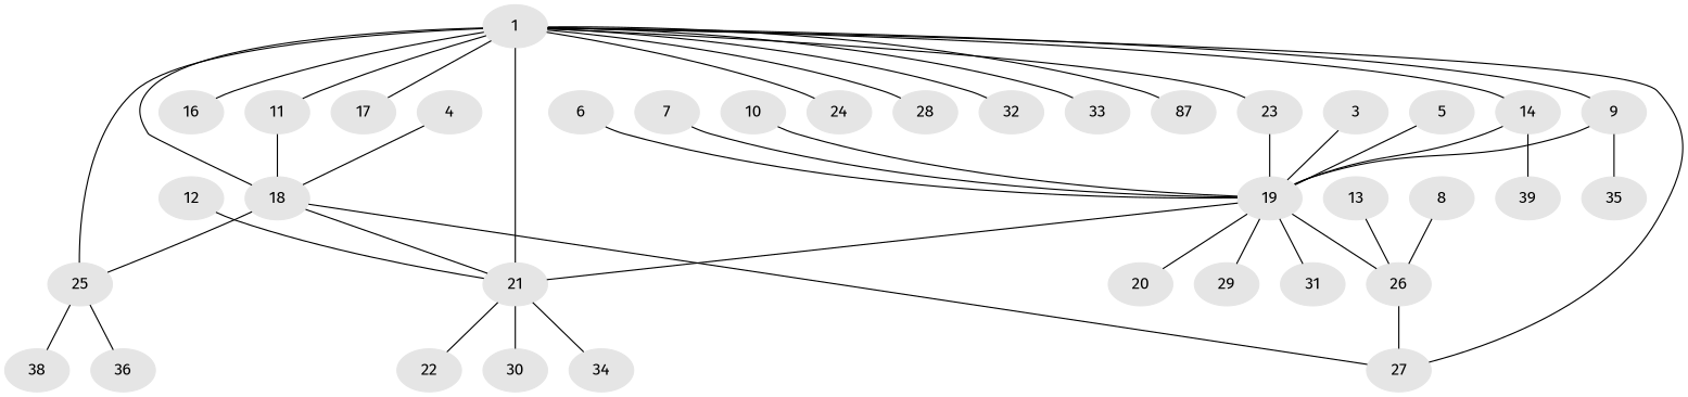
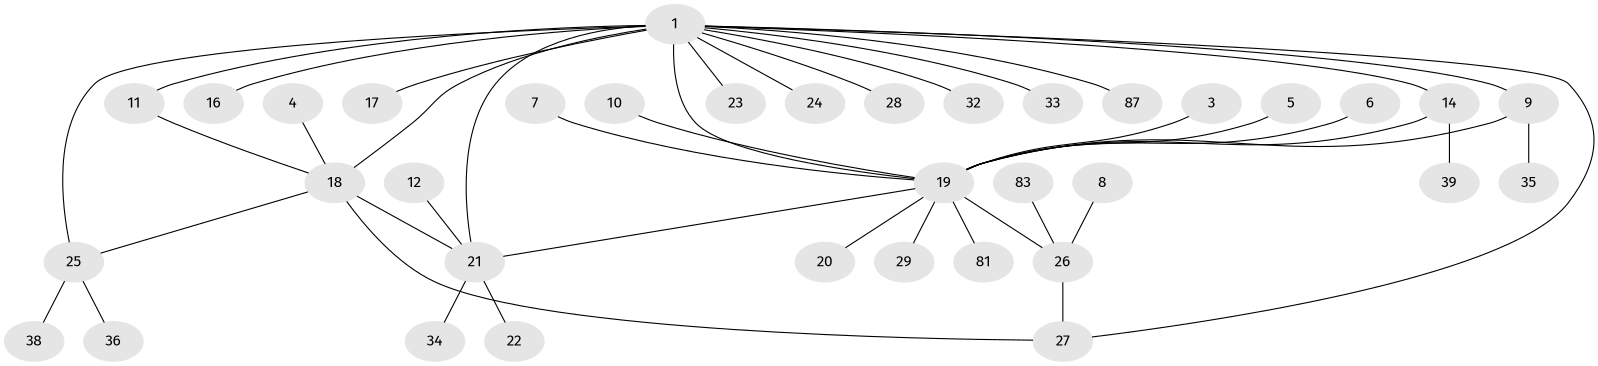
  graph {
    fontname="Fira Sans"
    node [color=gray90 fontname="Fira Sans" style=filled]
    edge [fontname="Fira Sans" weight=1.0]
    1
    9
    11
    14
    16
    17
    18
    19
    21
    23
    24
    25
    27
    28
    32
    33
    n17 [label=87]
    35
    39
    26
    20
    29
-   31
+   31 [label=81]
    22
-   30
    34
    36
    38
    3
    4
    5
    6
    7
    8
    10
    12
-   13
+   13 [label=83]
    1 -- 9
    1 -- 11
    1 -- 14
    1 -- 16
    1 -- 17
    1 -- 18 [weight=3.0]
-   23 -- 19 [weight=3.0]
+   1 -- 19 [weight=3.0]
    1 -- 21 [weight=3.0]
    1 -- 23
    1 -- 24
    1 -- 25 [weight=2.0]
    1 -- 27
    1 -- 28
    1 -- 32
    1 -- 33
    1 -- n17
    9 -- 19
    9 -- 35
    11 -- 18
    14 -- 19 [weight=2.0]
    14 -- 39
    18 -- 21
    18 -- 25
    18 -- 27
    19 -- 21
    19 -- 26
    19 -- 20
    19 -- 29
    19 -- 31
    21 -- 22
-   21 -- 30
    21 -- 34
    25 -- 36
    25 -- 38
    26 -- 27
    3 -- 19
    4 -- 18
    5 -- 19
    6 -- 19
    7 -- 19
    8 -- 26
    10 -- 19
    12 -- 21
    13 -- 26
  }
